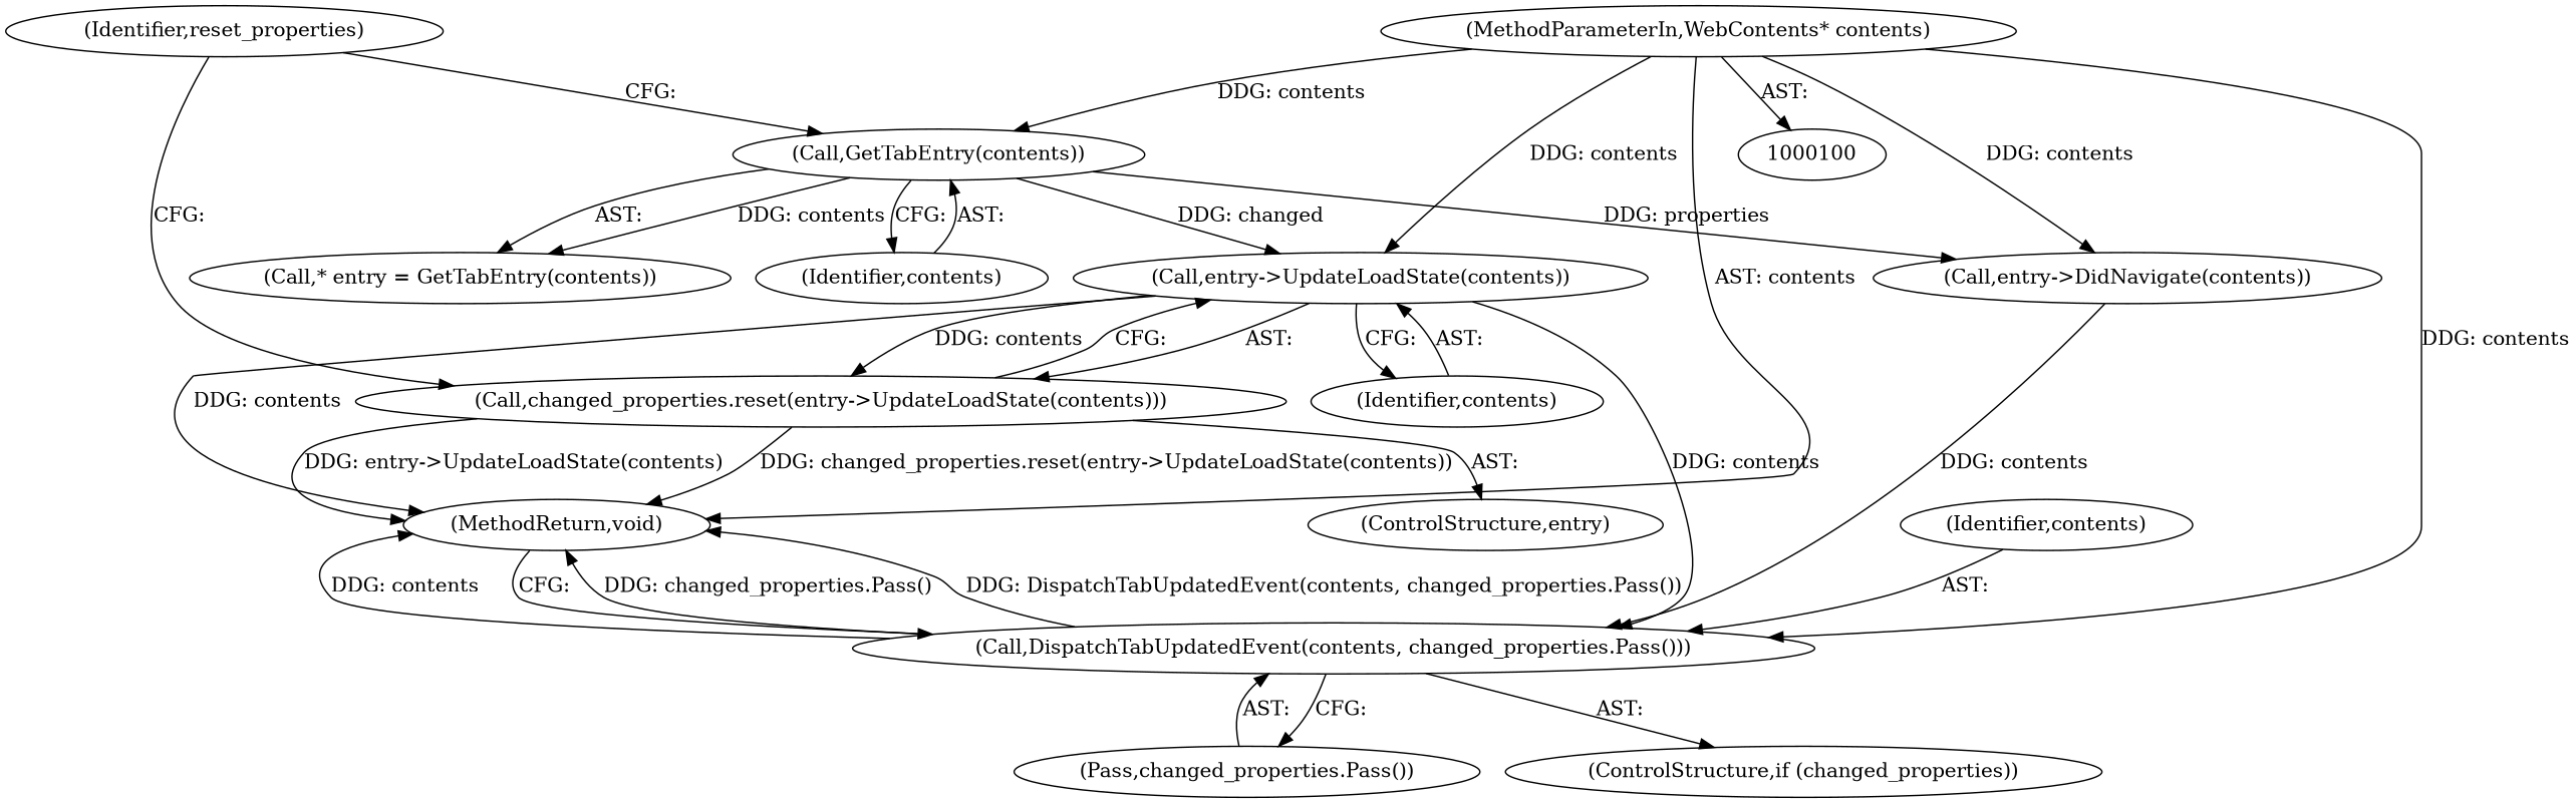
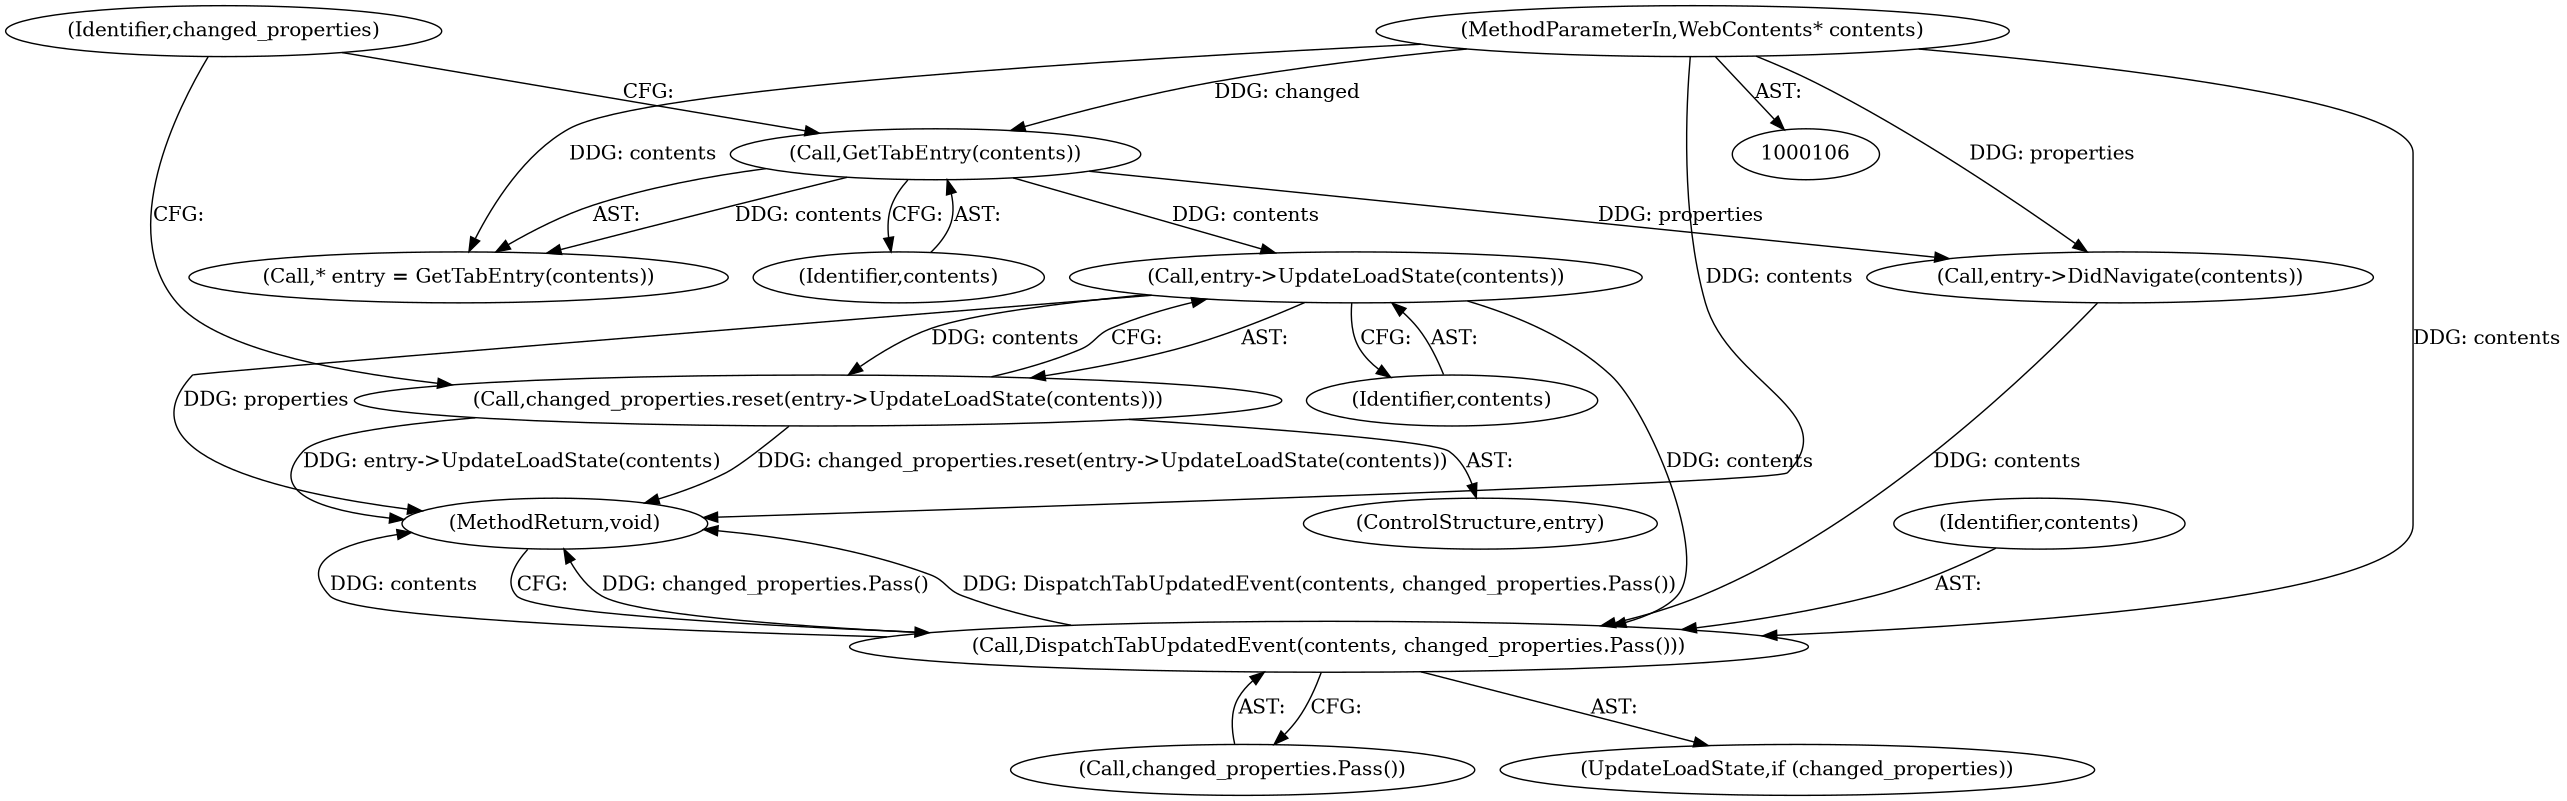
  digraph {
    n1 [label="(Call,entry->UpdateLoadState(contents))"]
    n2 [label="(Call,changed_properties.reset(entry->UpdateLoadState(contents)))"]
    n3 [label="(Call,DispatchTabUpdatedEvent(contents, changed_properties.Pass()))"]
    n4 [label="(Identifier,contents)"]
    n5 [label="(MethodReturn,void)"]
    n6 [label="(ControlStructure,entry)"]
-   n7 [label="(Pass,changed_properties.Pass())"]
-   n8 [label="(ControlStructure,if (changed_properties))"]
+   n7 [label="(Call,changed_properties.Pass())"]
+   n8 [label="(UpdateLoadState,if (changed_properties))"]
    n9 [label="(Call,GetTabEntry(contents))"]
    n10 [label="(Call,* entry = GetTabEntry(contents))"]
    n11 [label="(Identifier,contents)"]
    n12 [label="(Call,entry->DidNavigate(contents))"]
    n13 [label="(MethodParameterIn,WebContents* contents)"]
-   1000100
-   n15 [label="(Identifier,reset_properties)"]
+   1000100 [label=1000106]
+   n15 [label="(Identifier,changed_properties)"]
    n16 [label="(Identifier,contents)"]
    n1 -> n2 [label="AST: "]
    n1 -> n2 [label="DDG: contents"]
    n1 -> n3 [label="DDG: contents"]
    n1 -> n4 [label="CFG: "]
-   n1 -> n5 [label="DDG: contents"]
+   n1 -> n5 [label="DDG: properties"]
    n2 -> n1 [label="CFG: "]
    n2 -> n5 [label="DDG: changed_properties.reset(entry->UpdateLoadState(contents))"]
    n2 -> n5 [label="DDG: entry->UpdateLoadState(contents)"]
    n2 -> n6 [label="AST: "]
    n3 -> n5 [label="DDG: changed_properties.Pass()"]
    n3 -> n5 [label="DDG: DispatchTabUpdatedEvent(contents, changed_properties.Pass())"]
    n3 -> n5 [label="DDG: contents"]
    n3 -> n7 [label="CFG: "]
    n3 -> n8 [label="AST: "]
    n4 -> n1 [label="AST: "]
    n5 -> n3 [label="CFG: "]
    n7 -> n3 [label="AST: "]
-   n9 -> n1 [label="DDG: changed"]
+   n9 -> n1 [label="DDG: contents"]
    n9 -> n10 [label="AST: "]
    n9 -> n10 [label="DDG: contents"]
    n9 -> n11 [label="CFG: "]
    n9 -> n12 [label="DDG: properties"]
    n11 -> n9 [label="AST: "]
    n12 -> n3 [label="DDG: contents"]
-   n13 -> n1 [label="DDG: contents"]
+   n13 -> n10 [label="DDG: contents"]
    n13 -> n3 [label="DDG: contents"]
-   n13 -> n5 [label="AST: contents"]
-   n13 -> n9 [label="DDG: contents"]
-   n13 -> n12 [label="DDG: contents"]
+   n13 -> n5 [label="DDG: contents"]
+   n13 -> n9 [label="DDG: changed"]
+   n13 -> n12 [label="DDG: properties"]
    n13 -> 1000100 [label="AST: "]
    n15 -> n2 [label="CFG: "]
    n15 -> n9 [label="CFG: "]
    n16 -> n3 [label="AST: "]
  }
